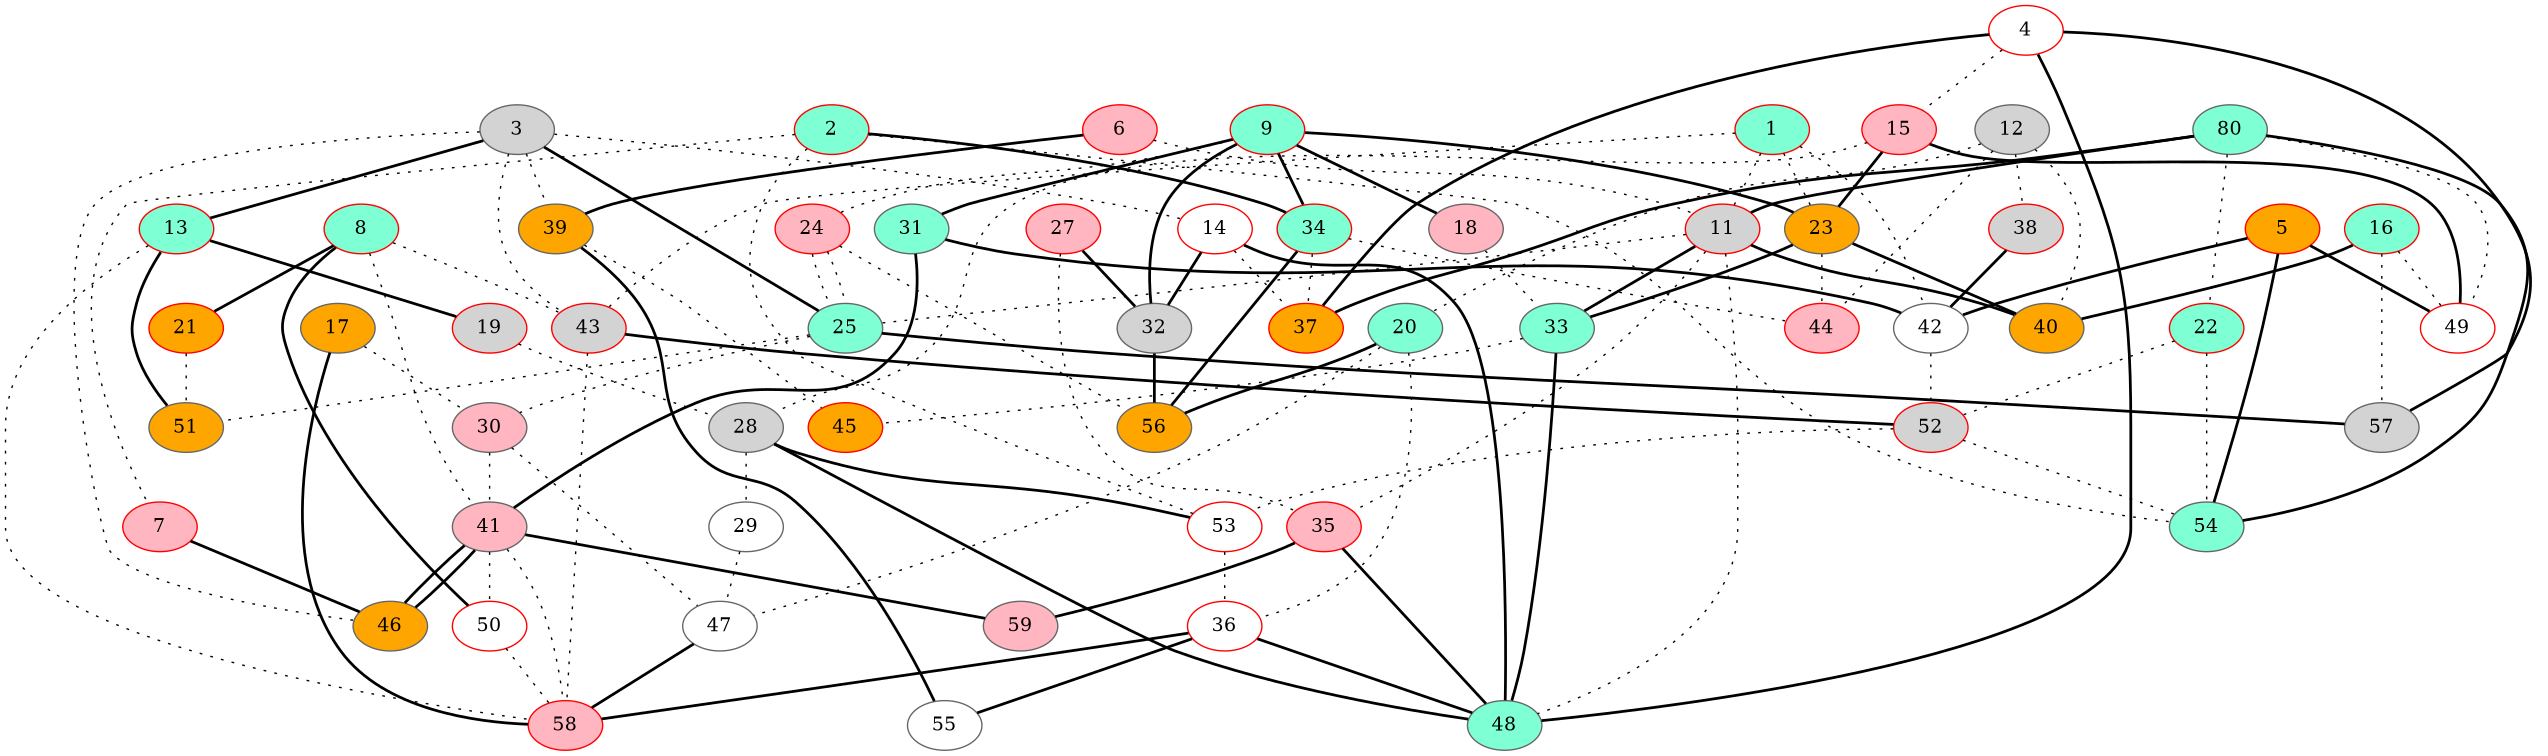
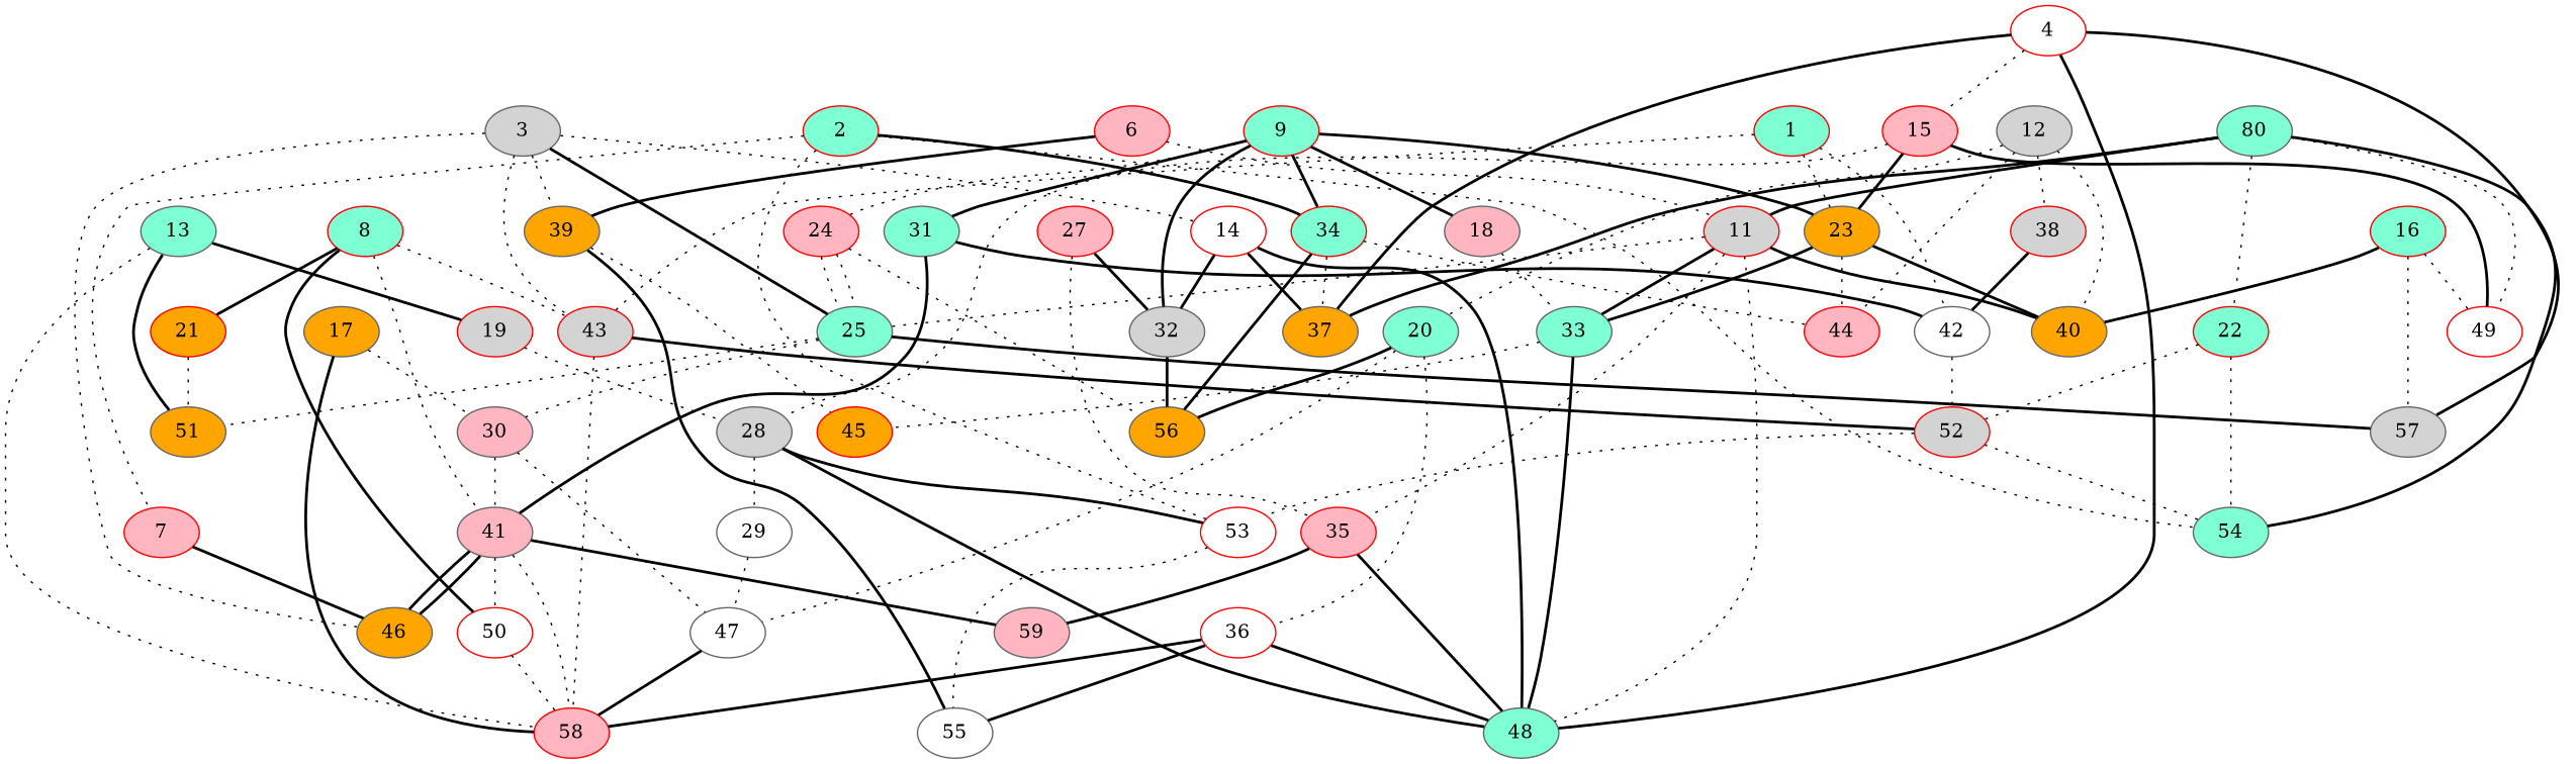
  graph {
    node [color=red fillcolor=aquamarine style=filled]
    edge [style=dotted]
    11 [fillcolor=lightgrey]
    1
    23 [color=gray40 fillcolor=orange]
    42 [color=gray40 fillcolor=white]
    43 [fillcolor=lightgrey]
    25 [color=gray40]
    48 [color=gray40]
    33 [color=gray40]
    35 [fillcolor=lightpink]
    40 [color=gray40 fillcolor=orange]
    44 [fillcolor=lightpink]
    52 [fillcolor=lightgrey]
    58 [fillcolor=lightpink]
    7 [fillcolor=lightpink]
    2
    34
    53 [fillcolor=white]
    54 [color=gray40]
    46 [color=gray40 fillcolor=orange]
-   37 [fillcolor=orange]
+   37 [color=gray40 fillcolor=orange]
    56 [color=gray40 fillcolor=orange]
    55 [color=gray40 fillcolor=white]
    3 [color=gray40 fillcolor=lightgrey]
-   13
+   13 [color=gray40]
    14 [fillcolor=white]
    39 [color=gray40 fillcolor=orange]
    19 [fillcolor=lightgrey]
    51 [color=gray40 fillcolor=orange]
    32 [color=gray40 fillcolor=lightgrey]
    57 [color=gray40 fillcolor=lightgrey]
    30 [color=gray40 fillcolor=lightpink]
    45 [fillcolor=orange]
    4 [fillcolor=white]
    15 [fillcolor=lightpink]
    49 [fillcolor=white]
    28 [color=gray40 fillcolor=lightgrey]
-   5 [fillcolor=orange]
    6 [fillcolor=lightpink]
    8
    21 [fillcolor=orange]
    41 [color=gray40 fillcolor=lightpink]
    50 [fillcolor=white]
    59 [color=gray40 fillcolor=lightpink]
    9
    18 [color=gray40 fillcolor=lightpink]
    24 [fillcolor=lightpink]
    31 [color=gray40]
    n48 [color=gray40 label=80]
    22
    12 [color=gray40 fillcolor=lightgrey]
    20 [color=gray40]
    38 [fillcolor=lightgrey]
    36 [fillcolor=white]
    47 [color=gray40 fillcolor=white]
    29 [color=gray40 fillcolor=white]
    16
    17 [color=gray40 fillcolor=orange]
    27 [fillcolor=lightpink]
    11 -- 25
    11 -- 48
    11 -- 33 [style=bold]
    11 -- 35
    11 -- 40 [style=bold]
-   1 -- 11
    1 -- 23
    1 -- 42
    1 -- 43
    23 -- 33 [style=bold]
    23 -- 40 [style=bold]
    23 -- 44
    42 -- 52
    43 -- 52 [style=bold]
    43 -- 58
    25 -- 51
    25 -- 57 [style=bold]
    25 -- 30
    33 -- 48 [style=bold]
    33 -- 45
    35 -- 48 [style=bold]
    35 -- 59 [style=bold]
    52 -- 53
    52 -- 54
    7 -- 46 [style=bold]
    2 -- 7
    2 -- 34 [style=bold]
    2 -- 53
    2 -- 54
    34 -- 44
    34 -- 37
    34 -- 56 [style=bold]
-   53 -- 36
+   53 -- 55
    3 -- 43
    3 -- 25 [style=bold]
    3 -- 46
-   3 -- 13 [style=bold]
    3 -- 14
    3 -- 39
    13 -- 58
    13 -- 19 [style=bold]
    13 -- 51 [style=bold]
    14 -- 48 [style=bold]
-   14 -- 37
+   14 -- 37 [style=bold]
    14 -- 32 [style=bold]
    39 -- 55 [style=bold]
    39 -- 45
    19 -- 28
    32 -- 56 [style=bold]
    30 -- 41
    30 -- 47
    4 -- 48 [style=bold]
    4 -- 37 [style=bold]
    4 -- 57 [style=bold]
    4 -- 15
    15 -- 23 [style=bold]
    15 -- 49 [style=bold]
    15 -- 28
    28 -- 48 [style=bold]
    28 -- 53 [style=bold]
    28 -- 29
-   5 -- 42 [style=bold]
-   5 -- 54 [style=bold]
-   5 -- 49 [style=bold]
    6 -- 11
    6 -- 39 [style=bold]
    8 -- 43
    8 -- 21 [style=bold]
    8 -- 41
    8 -- 50 [style=bold]
    21 -- 51
    41 -- 58
    41 -- 46 [style=bold]
    41 -- 46 [style=bold]
    41 -- 50
    41 -- 59 [style=bold]
    50 -- 58
    9 -- 23 [style=bold]
    9 -- 34 [style=bold]
    9 -- 32 [style=bold]
    9 -- 18 [style=bold]
    9 -- 24
    9 -- 31 [style=bold]
    18 -- 33
    24 -- 25
    24 -- 25
    24 -- 56
    31 -- 42 [style=bold]
    31 -- 41 [style=bold]
    n48 -- 11 [style=bold]
    n48 -- 54 [style=bold]
    n48 -- 37 [style=bold]
    n48 -- 49
    n48 -- 22
    22 -- 52
    22 -- 54
    12 -- 40
    12 -- 44
    12 -- 20
    12 -- 38
    20 -- 56 [style=bold]
    20 -- 36
    20 -- 47
    38 -- 42 [style=bold]
    36 -- 48 [style=bold]
    36 -- 58 [style=bold]
    36 -- 55 [style=bold]
    47 -- 58 [style=bold]
    29 -- 47
    16 -- 40 [style=bold]
    16 -- 57
    16 -- 49
    17 -- 58 [style=bold]
    17 -- 30
    27 -- 35
    27 -- 32 [style=bold]
  }
